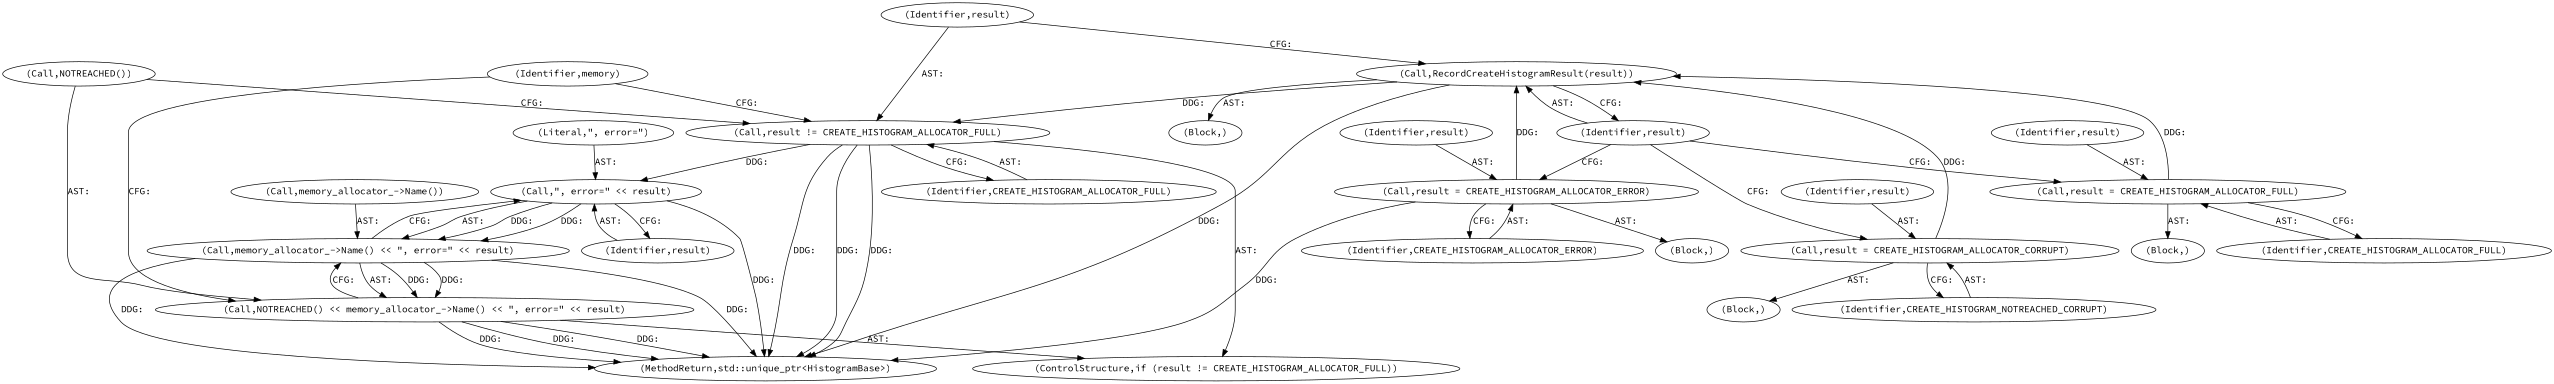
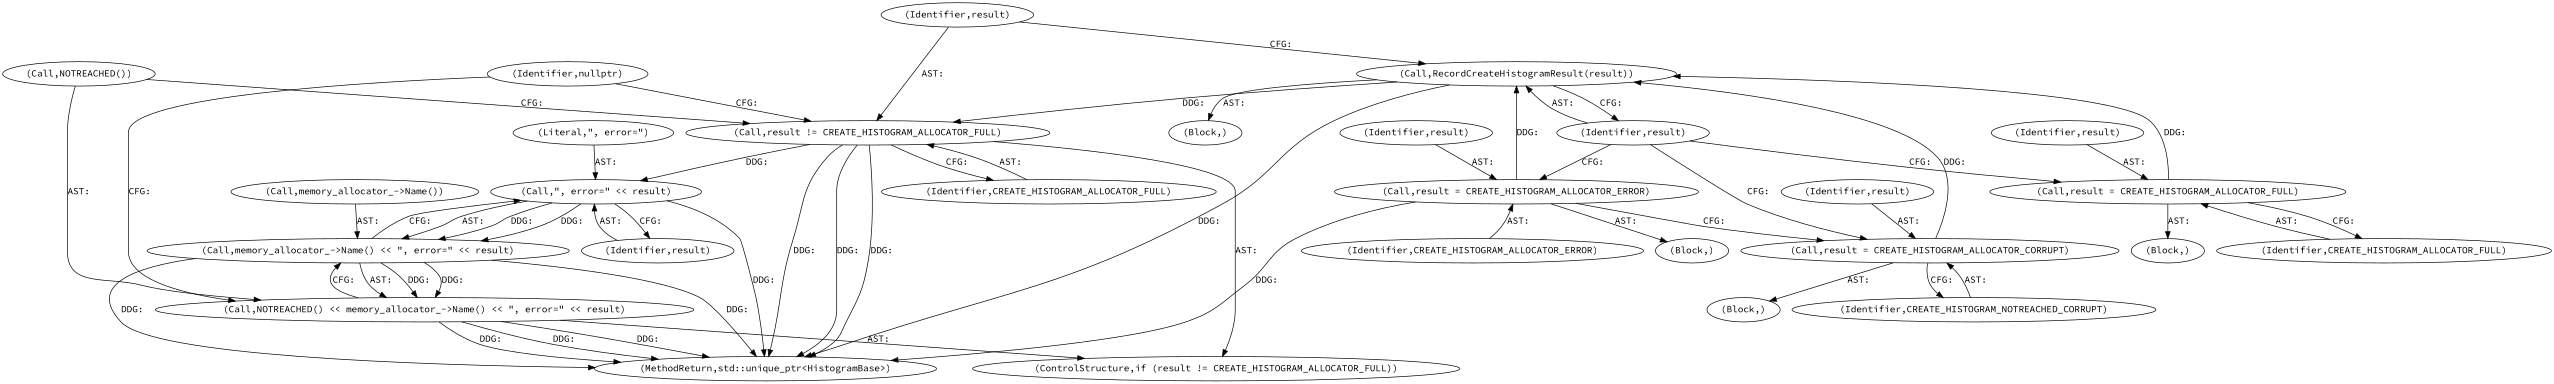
  digraph {
    fontname="Source Code Pro"
    node [fontname="Source Code Pro"]
    edge [fontname="Source Code Pro"]
    n1 [label="(Call,\", error=\" << result)"]
    n2 [label="(Call,memory_allocator_->Name() << \", error=\" << result)"]
    n3 [label="(Identifier,result)"]
    n4 [label="(MethodReturn,std::unique_ptr<HistogramBase>)"]
    n5 [label="(Call,NOTREACHED() << memory_allocator_->Name() << \", error=\" << result)"]
    n6 [label="(Call,result != CREATE_HISTOGRAM_ALLOCATOR_FULL)"]
    n7 [label="(Identifier,CREATE_HISTOGRAM_ALLOCATOR_FULL)"]
    n8 [label="(ControlStructure,if (result != CREATE_HISTOGRAM_ALLOCATOR_FULL))"]
    n9 [label="(Call,RecordCreateHistogramResult(result))"]
    n10 [label="(Block,)"]
    n11 [label="(Identifier,result)"]
    n12 [label="(Call,result = CREATE_HISTOGRAM_ALLOCATOR_ERROR)"]
    n13 [label="(Call,result = CREATE_HISTOGRAM_ALLOCATOR_CORRUPT)"]
    n14 [label="(Call,result = CREATE_HISTOGRAM_ALLOCATOR_FULL)"]
    n15 [label="(Block,)"]
    n16 [label="(Identifier,CREATE_HISTOGRAM_ALLOCATOR_ERROR)"]
    n17 [label="(Block,)"]
    n18 [label="(Identifier,CREATE_HISTOGRAM_NOTREACHED_CORRUPT)"]
    n19 [label="(Block,)"]
    n20 [label="(Identifier,CREATE_HISTOGRAM_ALLOCATOR_FULL)"]
    n21 [label="(Identifier,result)"]
-   n22 [label="(Identifier,memory)"]
+   n22 [label="(Identifier,nullptr)"]
    n23 [label="(Call,NOTREACHED())"]
    n24 [label="(Literal,\", error=\")"]
    n25 [label="(Identifier,result)"]
    n26 [label="(Identifier,result)"]
    n27 [label="(Call,memory_allocator_->Name())"]
    n28 [label="(Identifier,result)"]
    n1 -> n2 [label="AST: "]
    n1 -> n2 [label="DDG: "]
    n1 -> n2 [label="DDG: "]
    n1 -> n3 [label="CFG: "]
    n1 -> n4 [label="DDG: "]
    n2 -> n1 [label="CFG: "]
    n2 -> n4 [label="DDG: "]
    n2 -> n4 [label="DDG: "]
    n2 -> n5 [label="AST: "]
    n2 -> n5 [label="DDG: "]
    n2 -> n5 [label="DDG: "]
    n3 -> n1 [label="AST: "]
    n5 -> n2 [label="CFG: "]
    n5 -> n4 [label="DDG: "]
    n5 -> n4 [label="DDG: "]
    n5 -> n4 [label="DDG: "]
    n5 -> n8 [label="AST: "]
    n6 -> n1 [label="DDG: "]
    n6 -> n4 [label="DDG: "]
    n6 -> n4 [label="DDG: "]
    n6 -> n4 [label="DDG: "]
    n6 -> n7 [label="CFG: "]
    n6 -> n8 [label="AST: "]
    n7 -> n6 [label="AST: "]
    n9 -> n4 [label="DDG: "]
    n9 -> n6 [label="DDG: "]
    n9 -> n10 [label="AST: "]
    n9 -> n11 [label="CFG: "]
    n11 -> n9 [label="AST: "]
    n11 -> n12 [label="CFG: "]
    n11 -> n13 [label="CFG: "]
    n11 -> n14 [label="CFG: "]
    n12 -> n4 [label="DDG: "]
    n12 -> n9 [label="DDG: "]
    n12 -> n15 [label="AST: "]
-   n12 -> n16 [label="CFG: "]
+   n12 -> n13 [label="CFG: "]
    n13 -> n9 [label="DDG: "]
    n13 -> n17 [label="AST: "]
    n13 -> n18 [label="CFG: "]
    n14 -> n9 [label="DDG: "]
    n14 -> n19 [label="AST: "]
    n14 -> n20 [label="CFG: "]
    n16 -> n12 [label="AST: "]
    n18 -> n13 [label="AST: "]
    n20 -> n14 [label="AST: "]
    n21 -> n14 [label="AST: "]
    n22 -> n5 [label="CFG: "]
    n22 -> n6 [label="CFG: "]
    n23 -> n5 [label="AST: "]
    n23 -> n6 [label="CFG: "]
    n24 -> n1 [label="AST: "]
    n25 -> n12 [label="AST: "]
    n26 -> n6 [label="AST: "]
    n26 -> n9 [label="CFG: "]
    n27 -> n2 [label="AST: "]
    n28 -> n13 [label="AST: "]
  }
